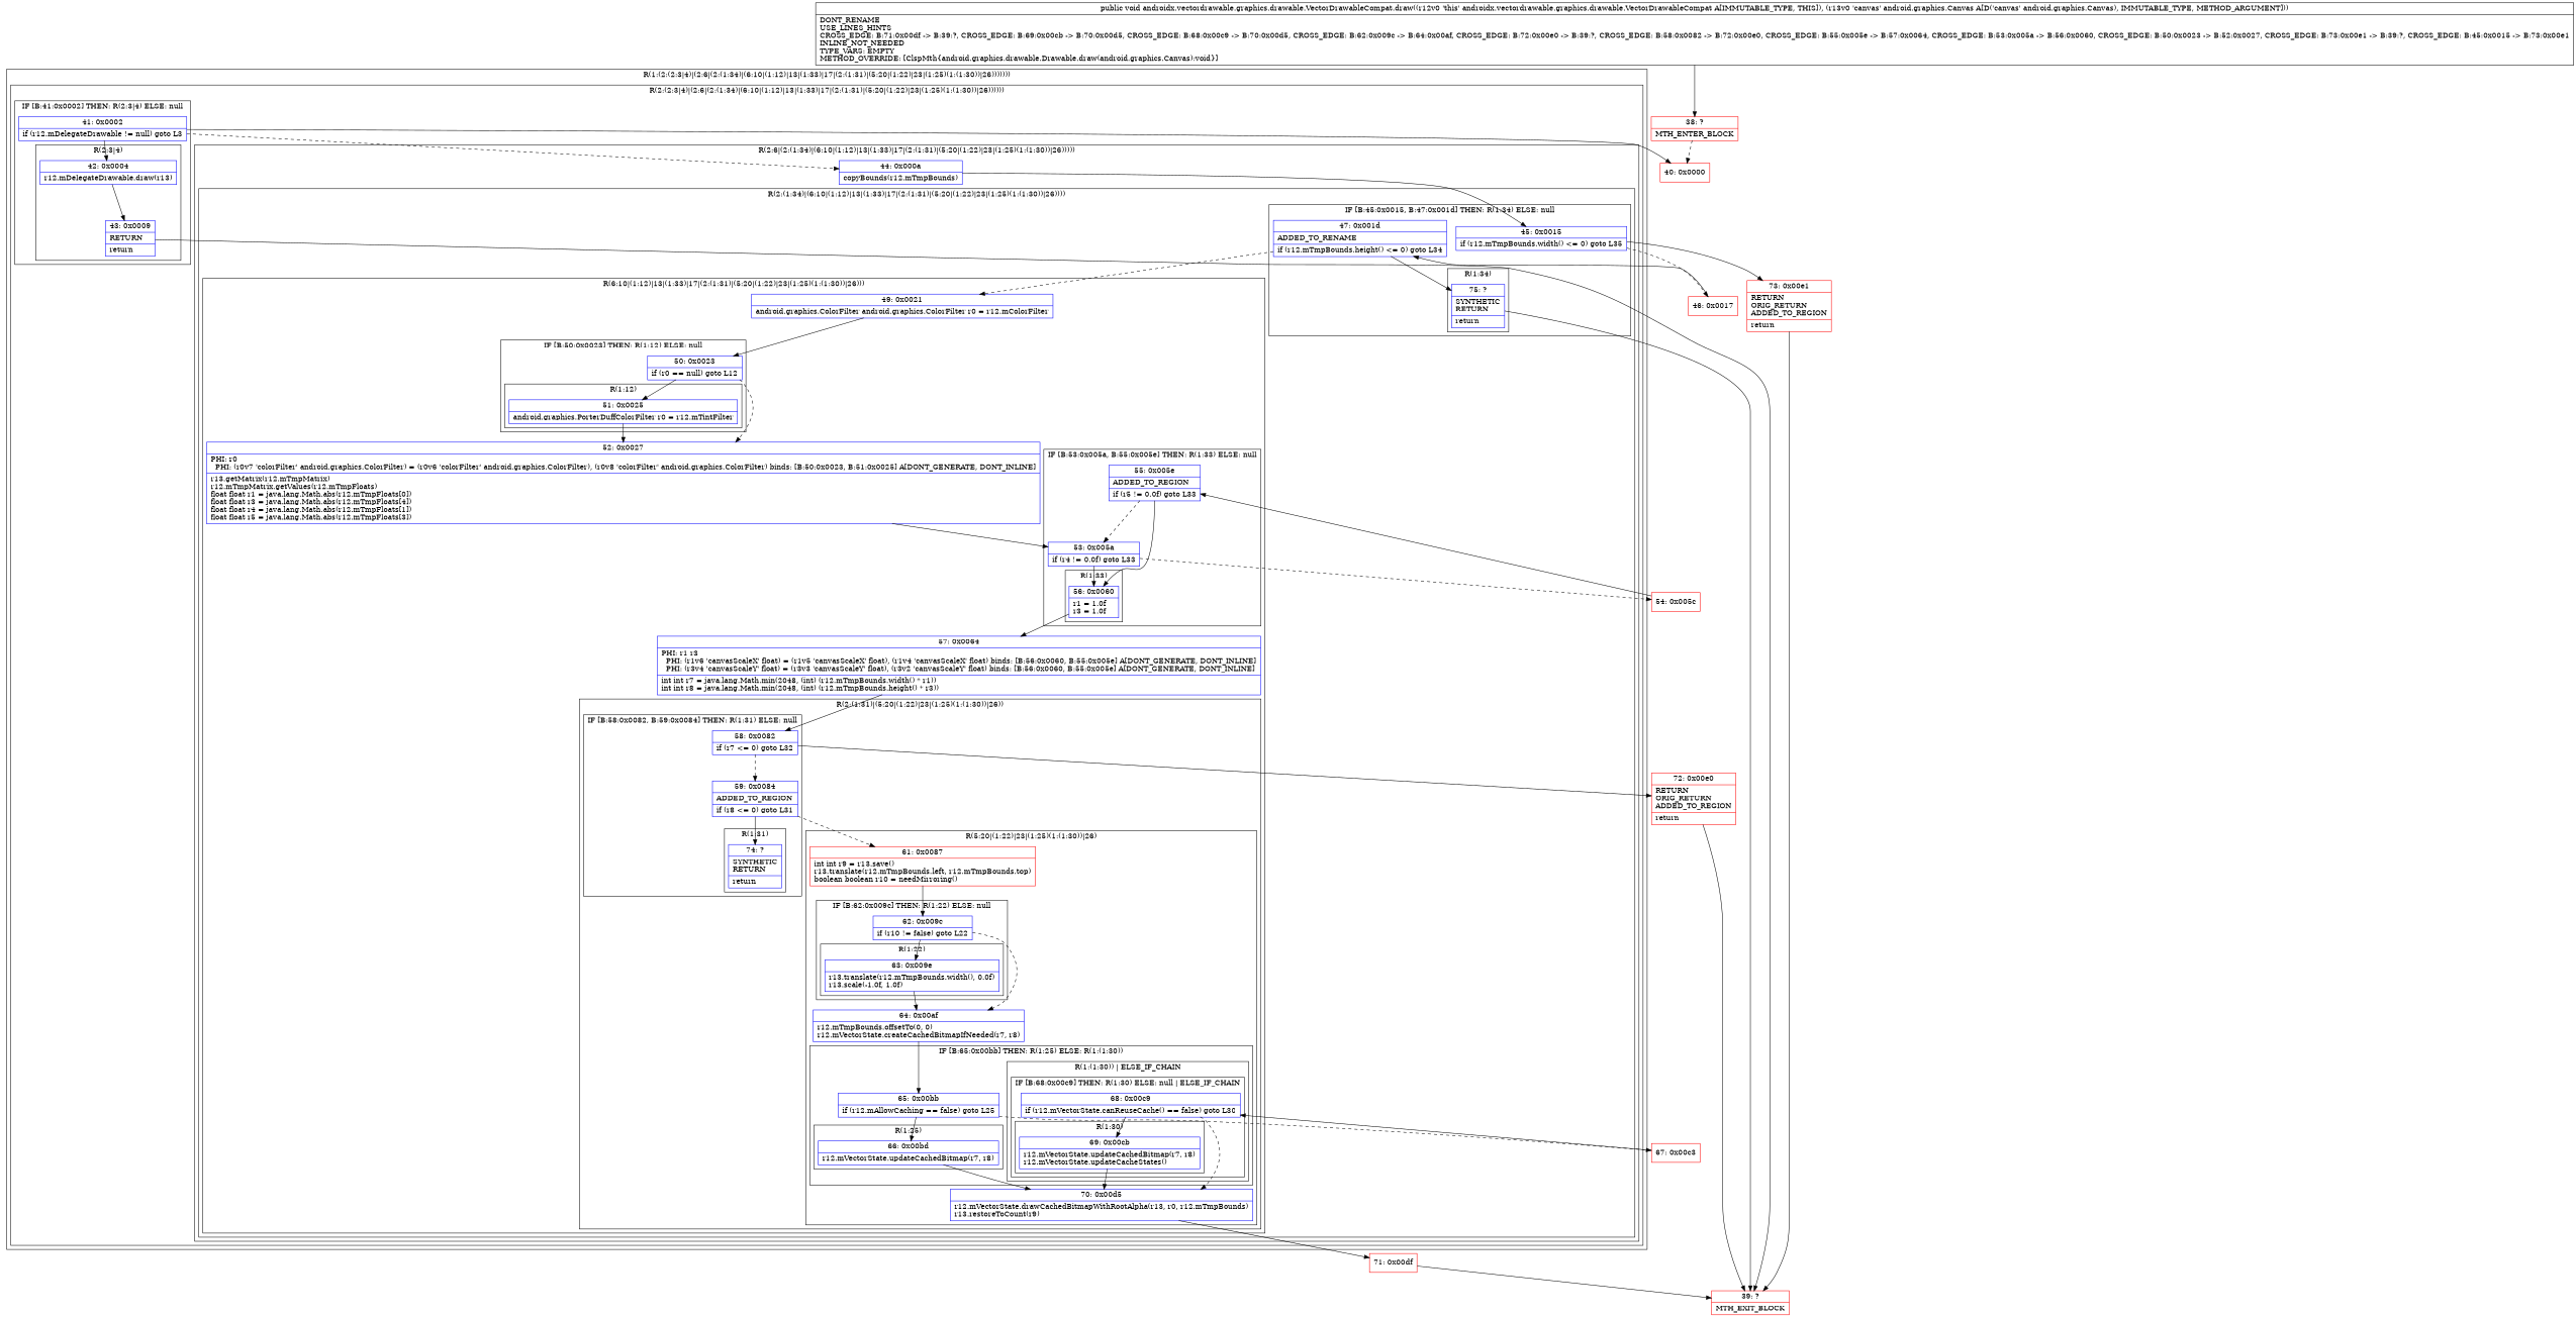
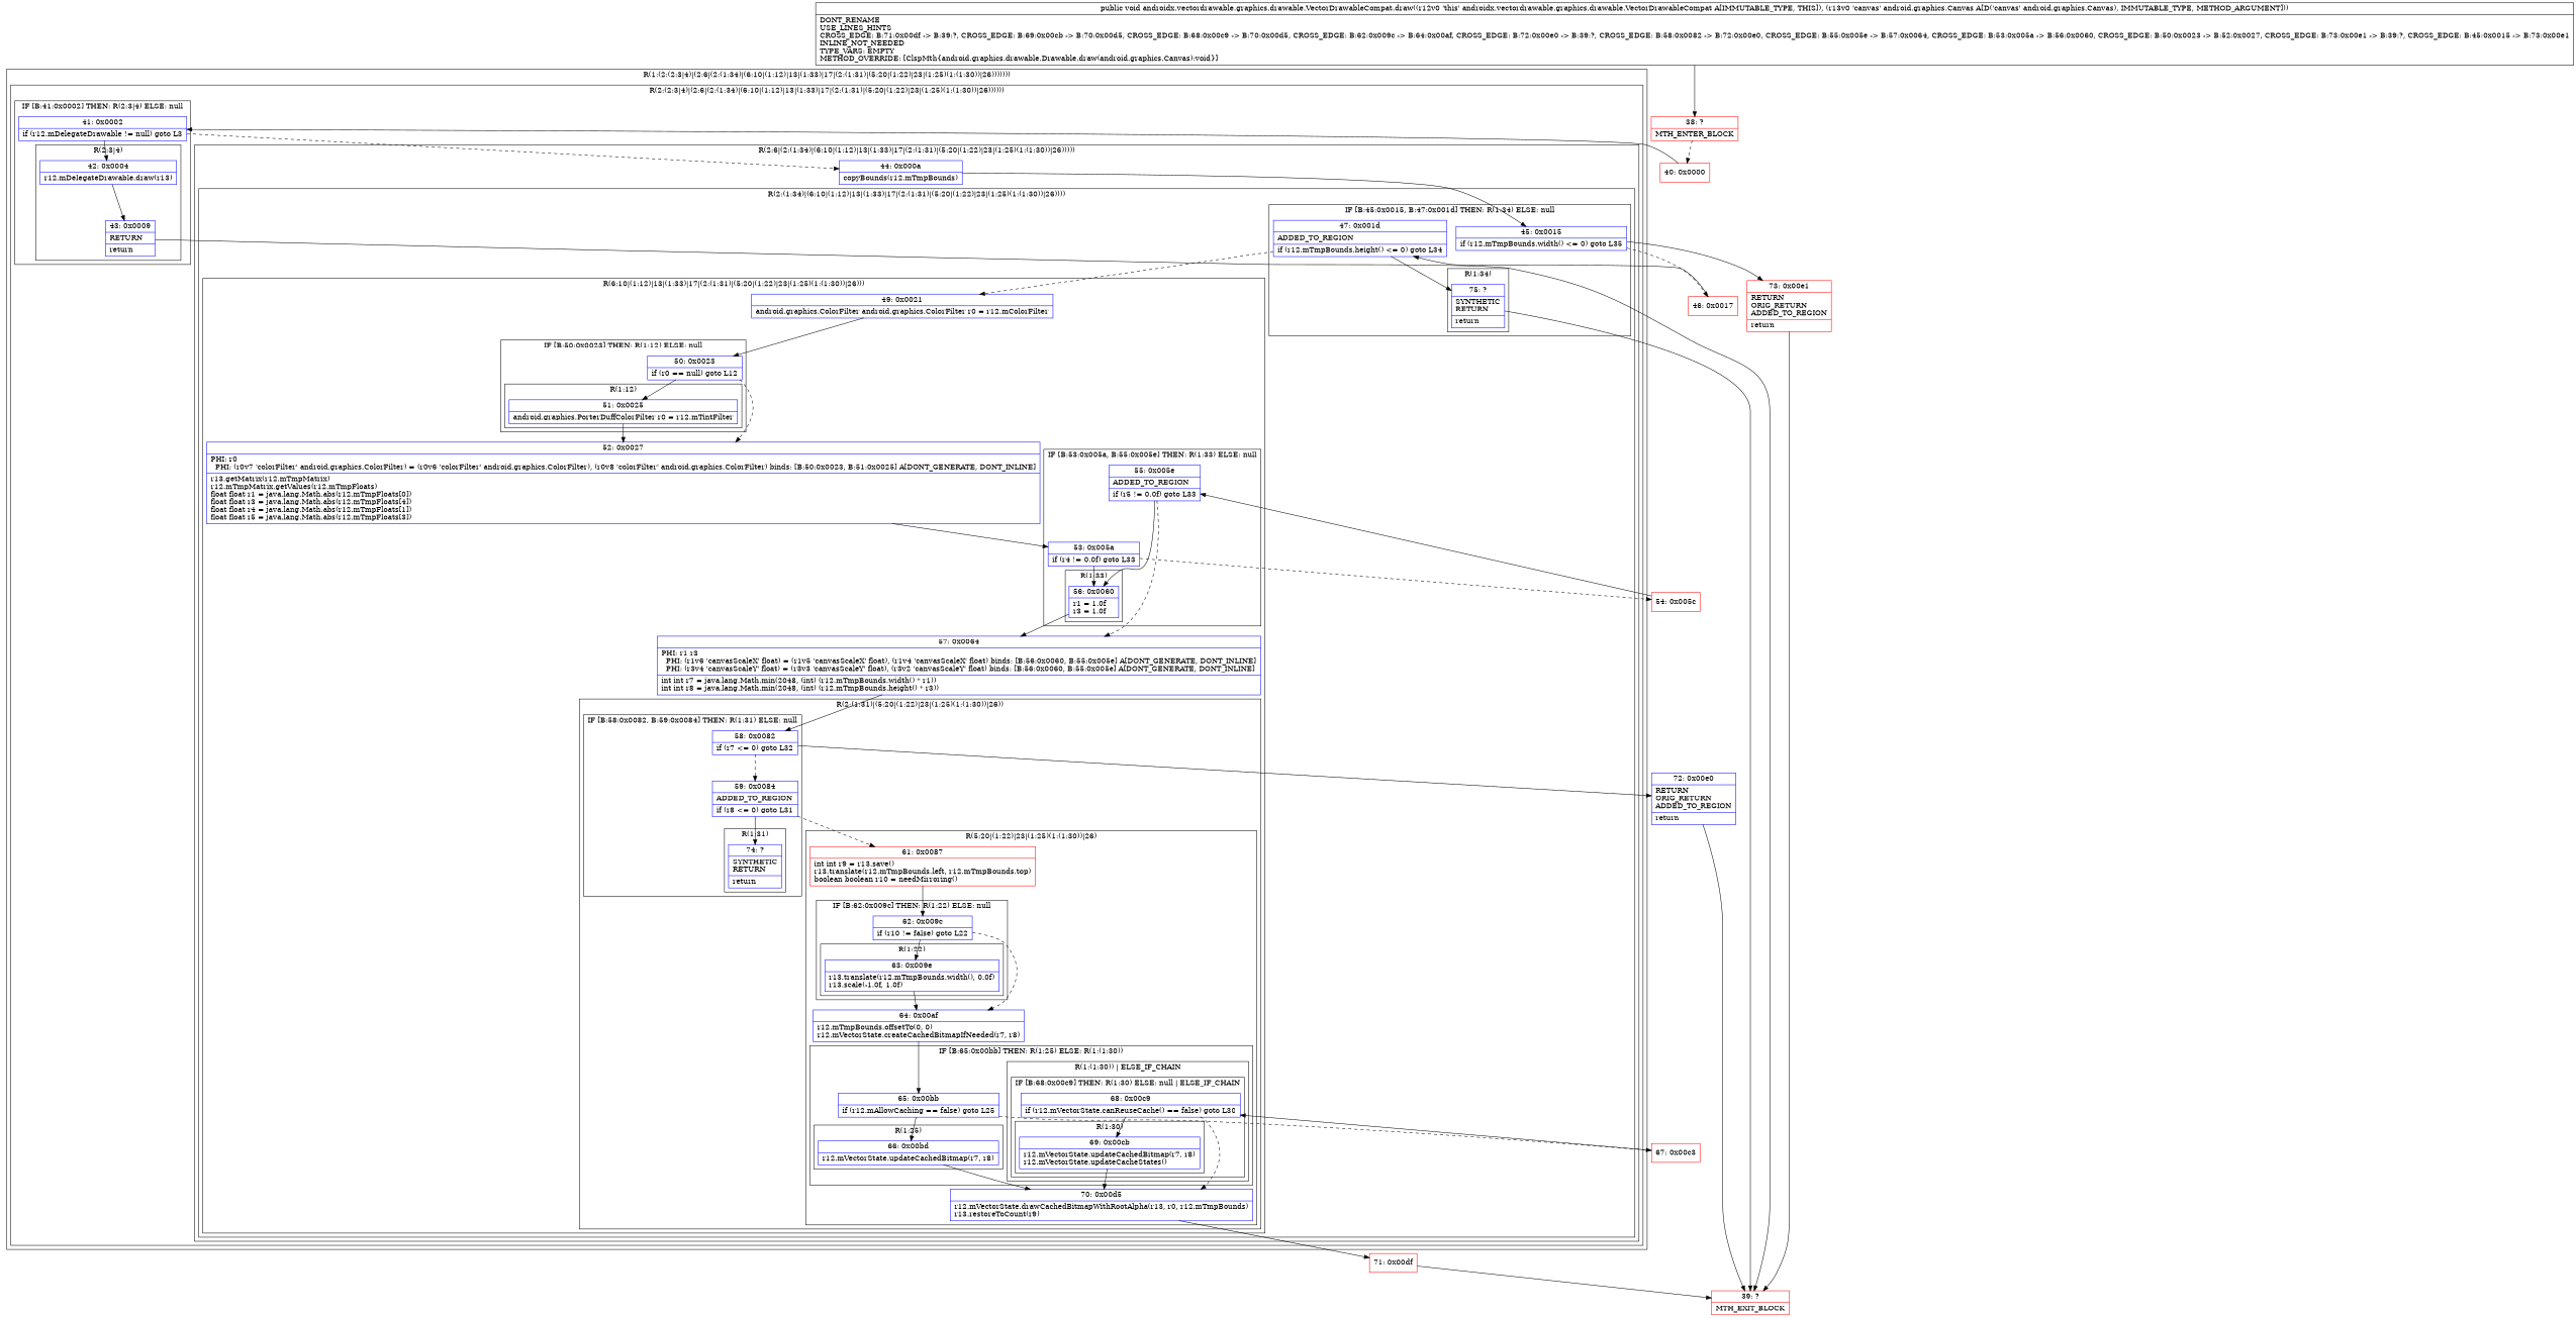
  digraph {
    node [color=blue shape=record]
    n1 [label="{42\:\ 0x0004|r12.mDelegateDrawable.draw(r13)\l}"]
    n2 [label="{43\:\ 0x0009|RETURN\l|return\l}"]
    n3 [label="{41\:\ 0x0002|if (r12.mDelegateDrawable != null) goto L3\l}"]
    n4 [label="{75\:\ ?|SYNTHETIC\lRETURN\l|return\l}"]
    n5 [label="{45\:\ 0x0015|if (r12.mTmpBounds.width() \<= 0) goto L35\l}"]
-   n6 [label="{47\:\ 0x001d|ADDED_TO_RENAME\l|if (r12.mTmpBounds.height() \<= 0) goto L34\l}"]
+   n6 [label="{47\:\ 0x001d|ADDED_TO_REGION\l|if (r12.mTmpBounds.height() \<= 0) goto L34\l}"]
    n7 [label="{51\:\ 0x0025|android.graphics.PorterDuffColorFilter r0 = r12.mTintFilter\l}"]
    n8 [label="{50\:\ 0x0023|if (r0 == null) goto L12\l}"]
    n9 [label="{56\:\ 0x0060|r1 = 1.0f\lr3 = 1.0f\l}"]
    n10 [label="{53\:\ 0x005a|if (r4 != 0.0f) goto L33\l}"]
    n11 [label="{55\:\ 0x005e|ADDED_TO_REGION\l|if (r5 != 0.0f) goto L33\l}"]
    n12 [label="{74\:\ ?|SYNTHETIC\lRETURN\l|return\l}"]
    n13 [label="{58\:\ 0x0082|if (r7 \<= 0) goto L32\l}"]
    n14 [label="{59\:\ 0x0084|ADDED_TO_REGION\l|if (r8 \<= 0) goto L31\l}"]
    n15 [label="{63\:\ 0x009e|r13.translate(r12.mTmpBounds.width(), 0.0f)\lr13.scale(\-1.0f, 1.0f)\l}"]
    n16 [label="{62\:\ 0x009c|if (r10 != false) goto L22\l}"]
    n17 [label="{66\:\ 0x00bd|r12.mVectorState.updateCachedBitmap(r7, r8)\l}"]
    n18 [label="{69\:\ 0x00cb|r12.mVectorState.updateCachedBitmap(r7, r8)\lr12.mVectorState.updateCacheStates()\l}"]
    n19 [label="{68\:\ 0x00c9|if (r12.mVectorState.canReuseCache() == false) goto L30\l}"]
    n20 [label="{65\:\ 0x00bb|if (r12.mAllowCaching == false) goto L25\l}"]
    n21 [color=red label="{61\:\ 0x0087|int int r9 = r13.save()\lr13.translate(r12.mTmpBounds.left, r12.mTmpBounds.top)\lboolean boolean r10 = needMirroring()\l}"]
    n22 [label="{64\:\ 0x00af|r12.mTmpBounds.offsetTo(0, 0)\lr12.mVectorState.createCachedBitmapIfNeeded(r7, r8)\l}"]
    n23 [label="{70\:\ 0x00d5|r12.mVectorState.drawCachedBitmapWithRootAlpha(r13, r0, r12.mTmpBounds)\lr13.restoreToCount(r9)\l}"]
    n24 [label="{49\:\ 0x0021|android.graphics.ColorFilter android.graphics.ColorFilter r0 = r12.mColorFilter\l}"]
    n25 [label="{52\:\ 0x0027|PHI: r0 \l  PHI: (r0v7 'colorFilter' android.graphics.ColorFilter) = (r0v6 'colorFilter' android.graphics.ColorFilter), (r0v8 'colorFilter' android.graphics.ColorFilter) binds: [B:50:0x0023, B:51:0x0025] A[DONT_GENERATE, DONT_INLINE]\l|r13.getMatrix(r12.mTmpMatrix)\lr12.mTmpMatrix.getValues(r12.mTmpFloats)\lfloat float r1 = java.lang.Math.abs(r12.mTmpFloats[0])\lfloat float r3 = java.lang.Math.abs(r12.mTmpFloats[4])\lfloat float r4 = java.lang.Math.abs(r12.mTmpFloats[1])\lfloat float r5 = java.lang.Math.abs(r12.mTmpFloats[3])\l}"]
    n26 [label="{57\:\ 0x0064|PHI: r1 r3 \l  PHI: (r1v6 'canvasScaleX' float) = (r1v5 'canvasScaleX' float), (r1v4 'canvasScaleX' float) binds: [B:56:0x0060, B:55:0x005e] A[DONT_GENERATE, DONT_INLINE]\l  PHI: (r3v4 'canvasScaleY' float) = (r3v3 'canvasScaleY' float), (r3v2 'canvasScaleY' float) binds: [B:56:0x0060, B:55:0x005e] A[DONT_GENERATE, DONT_INLINE]\l|int int r7 = java.lang.Math.min(2048, (int) (r12.mTmpBounds.width() * r1))\lint int r8 = java.lang.Math.min(2048, (int) (r12.mTmpBounds.height() * r3))\l}"]
    n27 [label="{44\:\ 0x000a|copyBounds(r12.mTmpBounds)\l}"]
    n28 [color=red label="{39\:\ ?|MTH_EXIT_BLOCK\l}"]
    n29 [color=red label="{46\:\ 0x0017}"]
    n30 [color=red label="{73\:\ 0x00e1|RETURN\lORIG_RETURN\lADDED_TO_REGION\l|return\l}"]
    n31 [color=red label="{54\:\ 0x005c}"]
-   n32 [color=red label="{72\:\ 0x00e0|RETURN\lORIG_RETURN\lADDED_TO_REGION\l|return\l}"]
+   n32 [label="{72\:\ 0x00e0|RETURN\lORIG_RETURN\lADDED_TO_REGION\l|return\l}"]
    n33 [color=red label="{67\:\ 0x00c3}"]
    n34 [color=red label="{71\:\ 0x00df}"]
    n35 [color=red label="{38\:\ ?|MTH_ENTER_BLOCK\l}"]
    n36 [color=red label="{40\:\ 0x0000}"]
    n37 [label="{public void androidx.vectordrawable.graphics.drawable.VectorDrawableCompat.draw((r12v0 'this' androidx.vectordrawable.graphics.drawable.VectorDrawableCompat A[IMMUTABLE_TYPE, THIS]), (r13v0 'canvas' android.graphics.Canvas A[D('canvas' android.graphics.Canvas), IMMUTABLE_TYPE, METHOD_ARGUMENT]))  | DONT_RENAME\lUSE_LINES_HINTS\lCROSS_EDGE: B:71:0x00df \-\> B:39:?, CROSS_EDGE: B:69:0x00cb \-\> B:70:0x00d5, CROSS_EDGE: B:68:0x00c9 \-\> B:70:0x00d5, CROSS_EDGE: B:62:0x009c \-\> B:64:0x00af, CROSS_EDGE: B:72:0x00e0 \-\> B:39:?, CROSS_EDGE: B:58:0x0082 \-\> B:72:0x00e0, CROSS_EDGE: B:55:0x005e \-\> B:57:0x0064, CROSS_EDGE: B:53:0x005a \-\> B:56:0x0060, CROSS_EDGE: B:50:0x0023 \-\> B:52:0x0027, CROSS_EDGE: B:73:0x00e1 \-\> B:39:?, CROSS_EDGE: B:45:0x0015 \-\> B:73:0x00e1\lINLINE_NOT_NEEDED\lTYPE_VARS: EMPTY\lMETHOD_OVERRIDE: [ClspMth\{android.graphics.drawable.Drawable.draw(android.graphics.Canvas):void\}]\l}" color=""]
    subgraph cluster_1 {
      label="R(1:(2:(2:3|4)|(2:6|(2:(1:34)|(6:10|(1:12)|13|(1:33)|17|(2:(1:31)|(5:20|(1:22)|23|(1:25)(1:(1:30))|26)))))))"
      subgraph cluster_2 {
        label="R(2:(2:3|4)|(2:6|(2:(1:34)|(6:10|(1:12)|13|(1:33)|17|(2:(1:31)|(5:20|(1:22)|23|(1:25)(1:(1:30))|26))))))"
        subgraph cluster_3 {
          label="IF [B:41:0x0002] THEN: R(2:3|4) ELSE: null"
          n3
          subgraph cluster_4 {
            label="R(2:3|4)"
            n1
            n2
          }
        }
        subgraph cluster_5 {
          label="R(2:6|(2:(1:34)|(6:10|(1:12)|13|(1:33)|17|(2:(1:31)|(5:20|(1:22)|23|(1:25)(1:(1:30))|26)))))"
          n27
          subgraph cluster_6 {
            label="R(2:(1:34)|(6:10|(1:12)|13|(1:33)|17|(2:(1:31)|(5:20|(1:22)|23|(1:25)(1:(1:30))|26))))"
            subgraph cluster_7 {
              label="IF [B:45:0x0015, B:47:0x001d] THEN: R(1:34) ELSE: null"
              n5
              n6
              subgraph cluster_8 {
                label="R(1:34)"
                n4
              }
            }
            subgraph cluster_9 {
              label="R(6:10|(1:12)|13|(1:33)|17|(2:(1:31)|(5:20|(1:22)|23|(1:25)(1:(1:30))|26)))"
              n24
              n25
              n26
              subgraph cluster_10 {
                label="IF [B:50:0x0023] THEN: R(1:12) ELSE: null"
                n8
                subgraph cluster_11 {
                  label="R(1:12)"
                  n7
                }
              }
              subgraph cluster_12 {
                label="IF [B:53:0x005a, B:55:0x005e] THEN: R(1:33) ELSE: null"
                n10
                n11
                subgraph cluster_13 {
                  label="R(1:33)"
                  n9
                }
              }
              subgraph cluster_14 {
                label="R(2:(1:31)|(5:20|(1:22)|23|(1:25)(1:(1:30))|26))"
                subgraph cluster_15 {
                  label="IF [B:58:0x0082, B:59:0x0084] THEN: R(1:31) ELSE: null"
                  n13
                  n14
                  subgraph cluster_16 {
                    label="R(1:31)"
                    n12
                  }
                }
                subgraph cluster_17 {
                  label="R(5:20|(1:22)|23|(1:25)(1:(1:30))|26)"
                  n21
                  n22
                  n23
                  subgraph cluster_18 {
                    label="IF [B:62:0x009c] THEN: R(1:22) ELSE: null"
                    n16
                    subgraph cluster_19 {
                      label="R(1:22)"
                      n15
                    }
                  }
                  subgraph cluster_20 {
                    label="IF [B:65:0x00bb] THEN: R(1:25) ELSE: R(1:(1:30))"
                    n20
                    subgraph cluster_21 {
                      label="R(1:25)"
                      n17
                    }
                    subgraph cluster_22 {
                      label="R(1:(1:30)) | ELSE_IF_CHAIN\l"
                      subgraph cluster_23 {
                        label="IF [B:68:0x00c9] THEN: R(1:30) ELSE: null | ELSE_IF_CHAIN\l"
                        n19
                        subgraph cluster_24 {
                          label="R(1:30)"
                          n18
                        }
                      }
                    }
                  }
                }
              }
            }
          }
        }
      }
    }
    n1 -> n2
    n2 -> n28
    n3 -> n1
    n3 -> n27 [style=dashed]
    n4 -> n28
    n5 -> n29 [style=dashed]
    n5 -> n30
    n6 -> n4
    n6 -> n24 [style=dashed]
    n7 -> n25
    n8 -> n7
    n8 -> n25 [style=dashed]
    n9 -> n26
    n10 -> n9
    n10 -> n31 [style=dashed]
    n11 -> n9
-   n11 -> n10 [style=dashed]
+   n11 -> n26 [style=dashed]
    n13 -> n14 [style=dashed]
    n13 -> n32
    n14 -> n12
    n14 -> n21 [style=dashed]
    n15 -> n22
    n16 -> n15
    n16 -> n22 [style=dashed]
    n17 -> n23
    n18 -> n23
    n19 -> n18
    n19 -> n23 [style=dashed]
    n20 -> n17
    n20 -> n33 [style=dashed]
    n21 -> n16
    n22 -> n20
    n23 -> n34
    n24 -> n8
    n25 -> n10
    n26 -> n13
    n27 -> n5
    n29 -> n6
    n30 -> n28
    n31 -> n11
    n32 -> n28
    n33 -> n19
    n34 -> n28
    n35 -> n36 [style=dashed]
-   n3 -> n36
+   n36 -> n3
    n37 -> n35
  }
